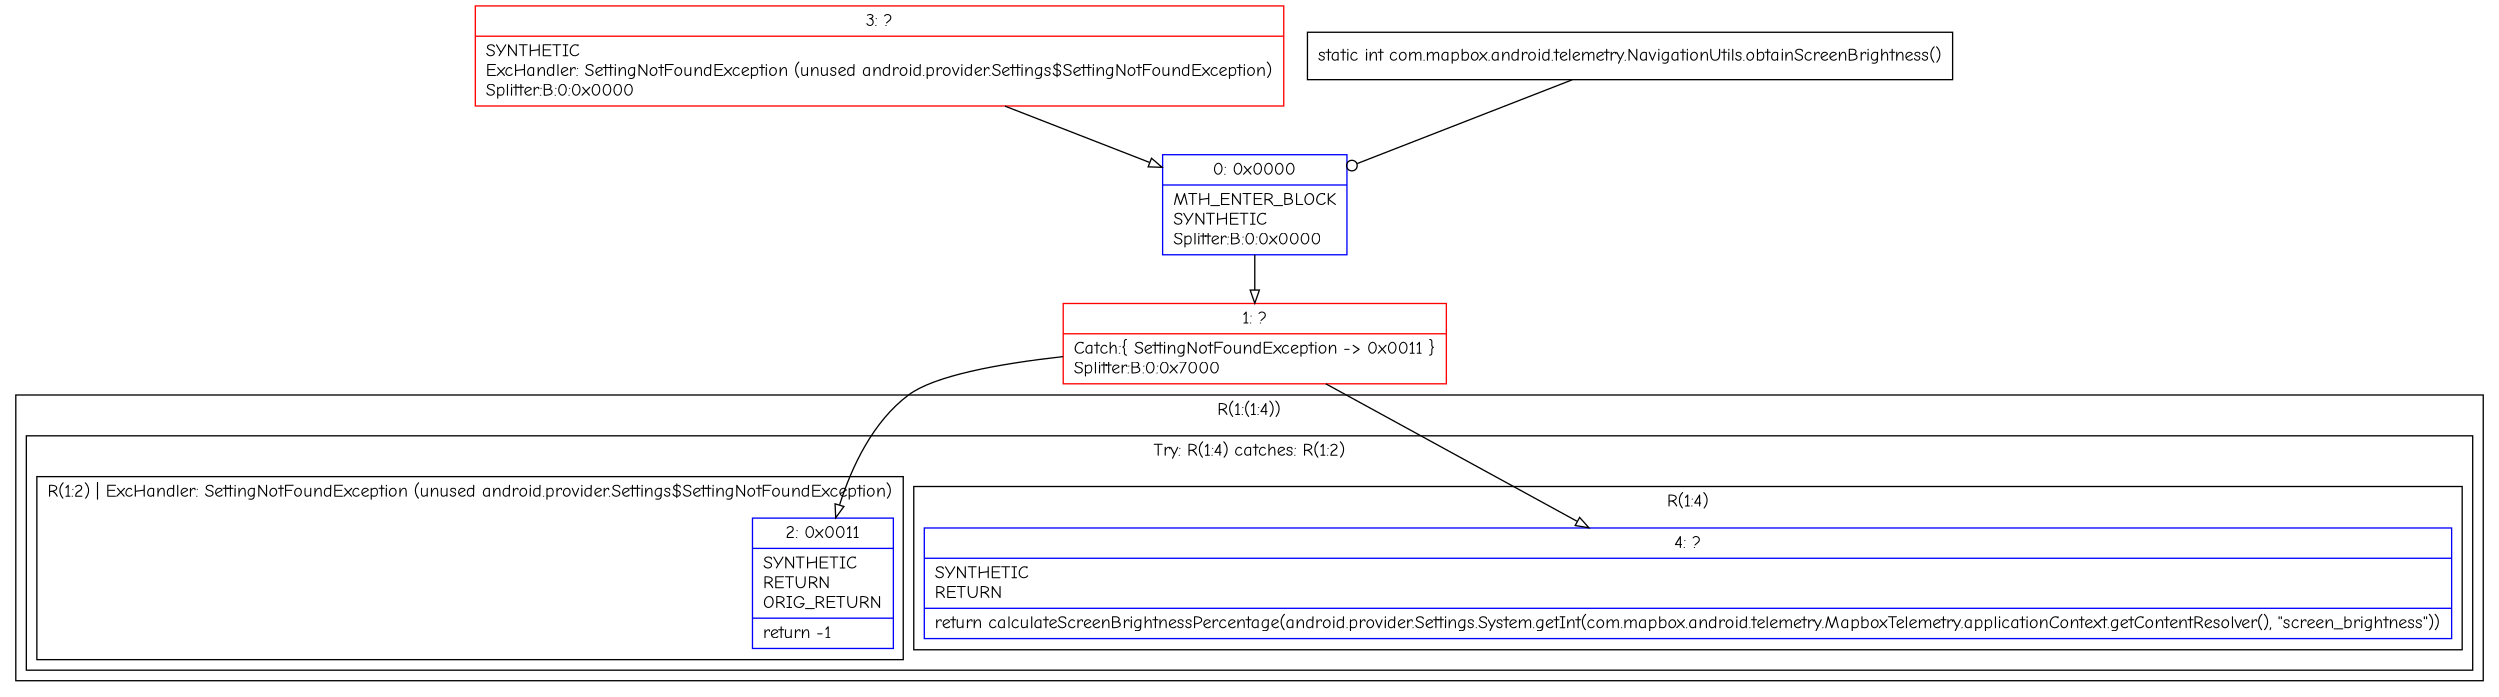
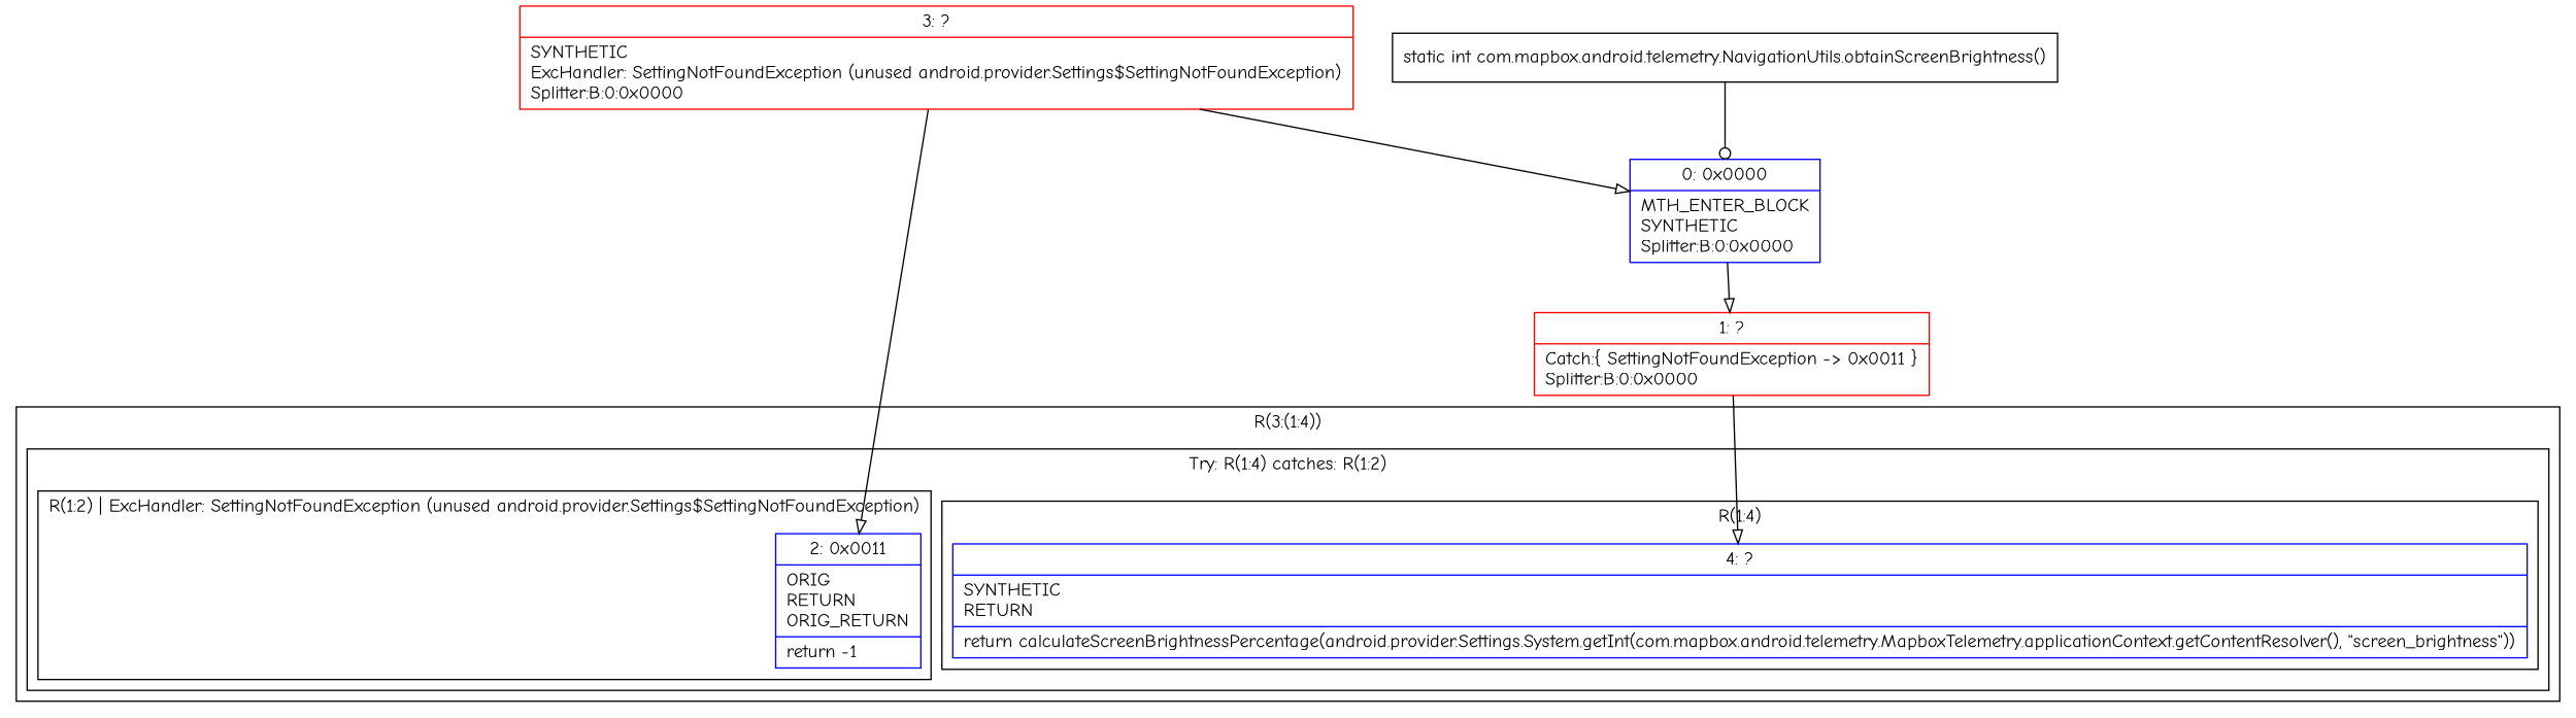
  digraph {
    fontname="Comic Neue"
    node [color=blue fontname="Comic Neue" shape=record]
    edge [arrowhead=onormal fontname="Comic Neue"]
    n1 [label="{4\:\ ?|SYNTHETIC\lRETURN\l|return calculateScreenBrightnessPercentage(android.provider.Settings.System.getInt(com.mapbox.android.telemetry.MapboxTelemetry.applicationContext.getContentResolver(), \"screen_brightness\"))\l}"]
-   n2 [label="{2\:\ 0x0011|SYNTHETIC\lRETURN\lORIG_RETURN\l|return \-1\l}"]
+   n2 [label="{2\:\ 0x0011|ORIG\lRETURN\lORIG_RETURN\l|return \-1\l}"]
    n3 [label="{0\:\ 0x0000|MTH_ENTER_BLOCK\lSYNTHETIC\lSplitter:B:0:0x0000\l}"]
-   n4 [color=red label="{1\:\ ?|Catch:\{ SettingNotFoundException \-\> 0x0011 \}\lSplitter:B:0:0x7000\l}"]
+   n4 [color=red label="{1\:\ ?|Catch:\{ SettingNotFoundException \-\> 0x0011 \}\lSplitter:B:0:0x0000\l}"]
    n5 [color=red label="{3\:\ ?|SYNTHETIC\lExcHandler: SettingNotFoundException (unused android.provider.Settings$SettingNotFoundException)\lSplitter:B:0:0x0000\l}"]
    n6 [label="{static int com.mapbox.android.telemetry.NavigationUtils.obtainScreenBrightness() }" color=""]
    subgraph cluster_1 {
-     label="R(1:(1:4))"
+     label="R(3:(1:4))"
      subgraph cluster_2 {
        label="Try: R(1:4) catches: R(1:2)"
        subgraph cluster_3 {
          label="R(1:4)"
          n1
        }
        subgraph cluster_4 {
          label="R(1:2) | ExcHandler: SettingNotFoundException (unused android.provider.Settings$SettingNotFoundException)\l"
          n2
        }
      }
    }
    subgraph cluster_5 {
      label="R(1:2) | ExcHandler: SettingNotFoundException (unused android.provider.Settings$SettingNotFoundException)\l"
    }
    n3 -> n4
    n4 -> n1
-   n4 -> n2
+   n5 -> n2
    n5 -> n3
    n6 -> n3 [arrowhead=odot]
  }
